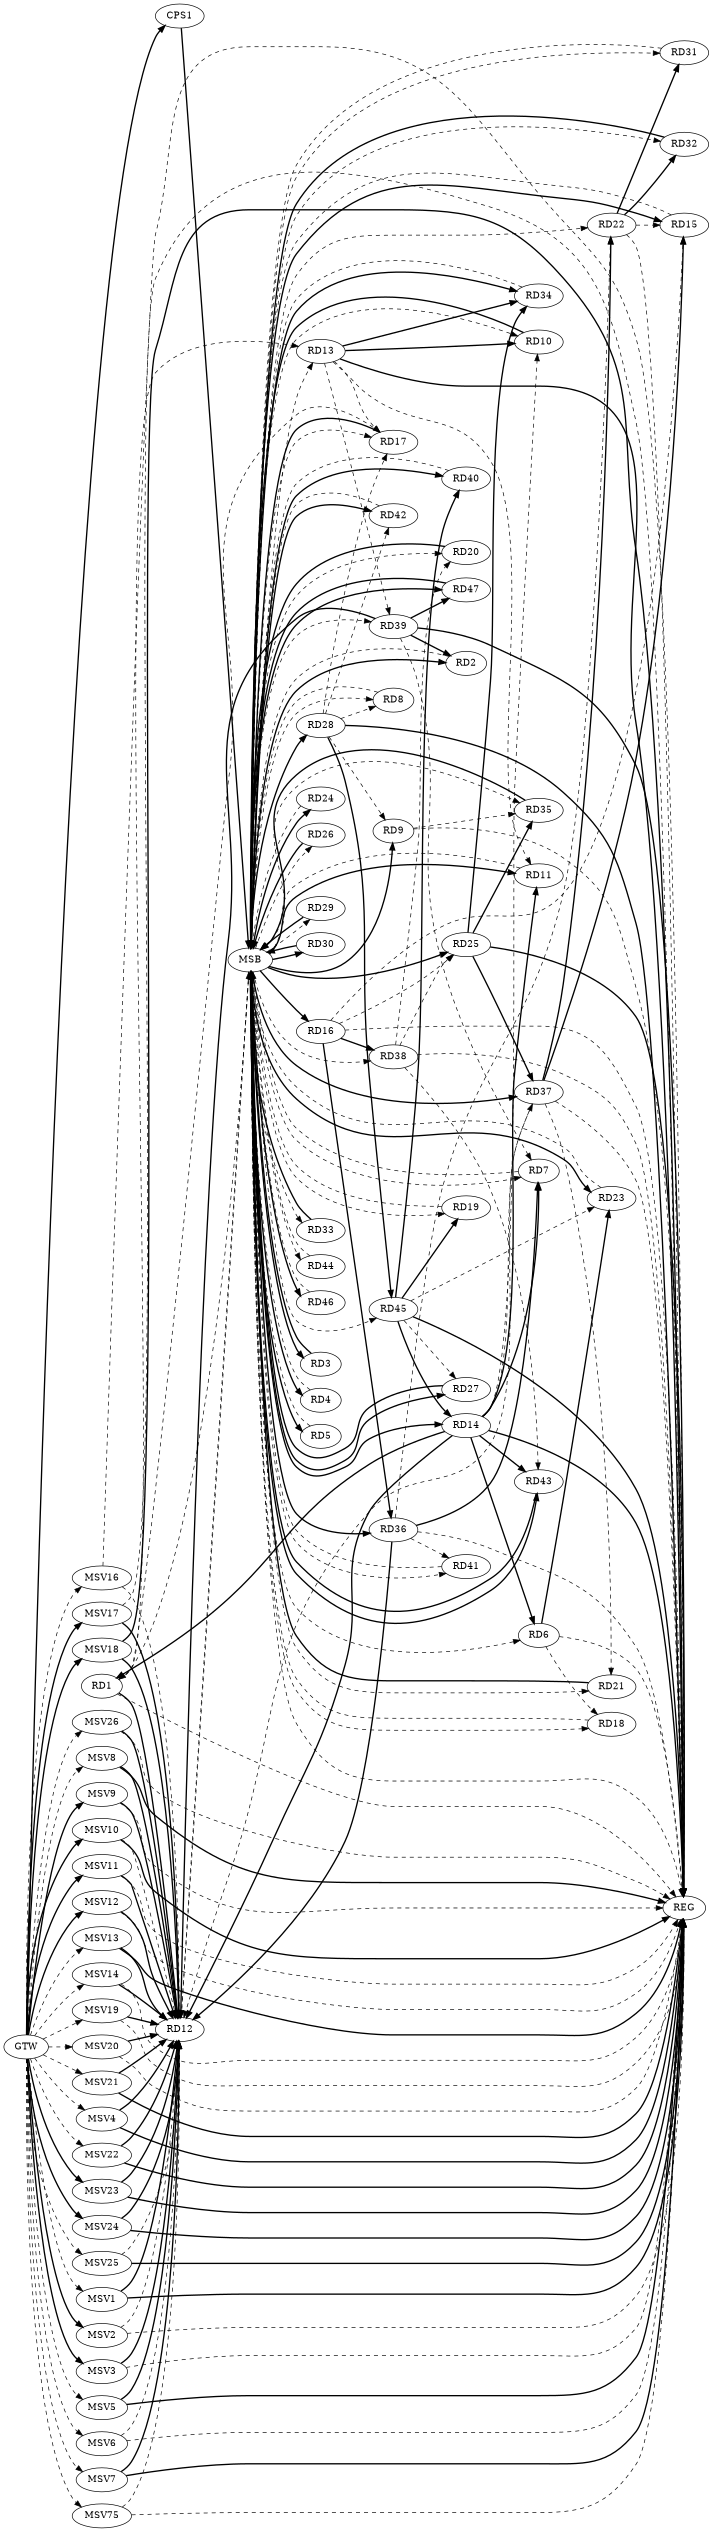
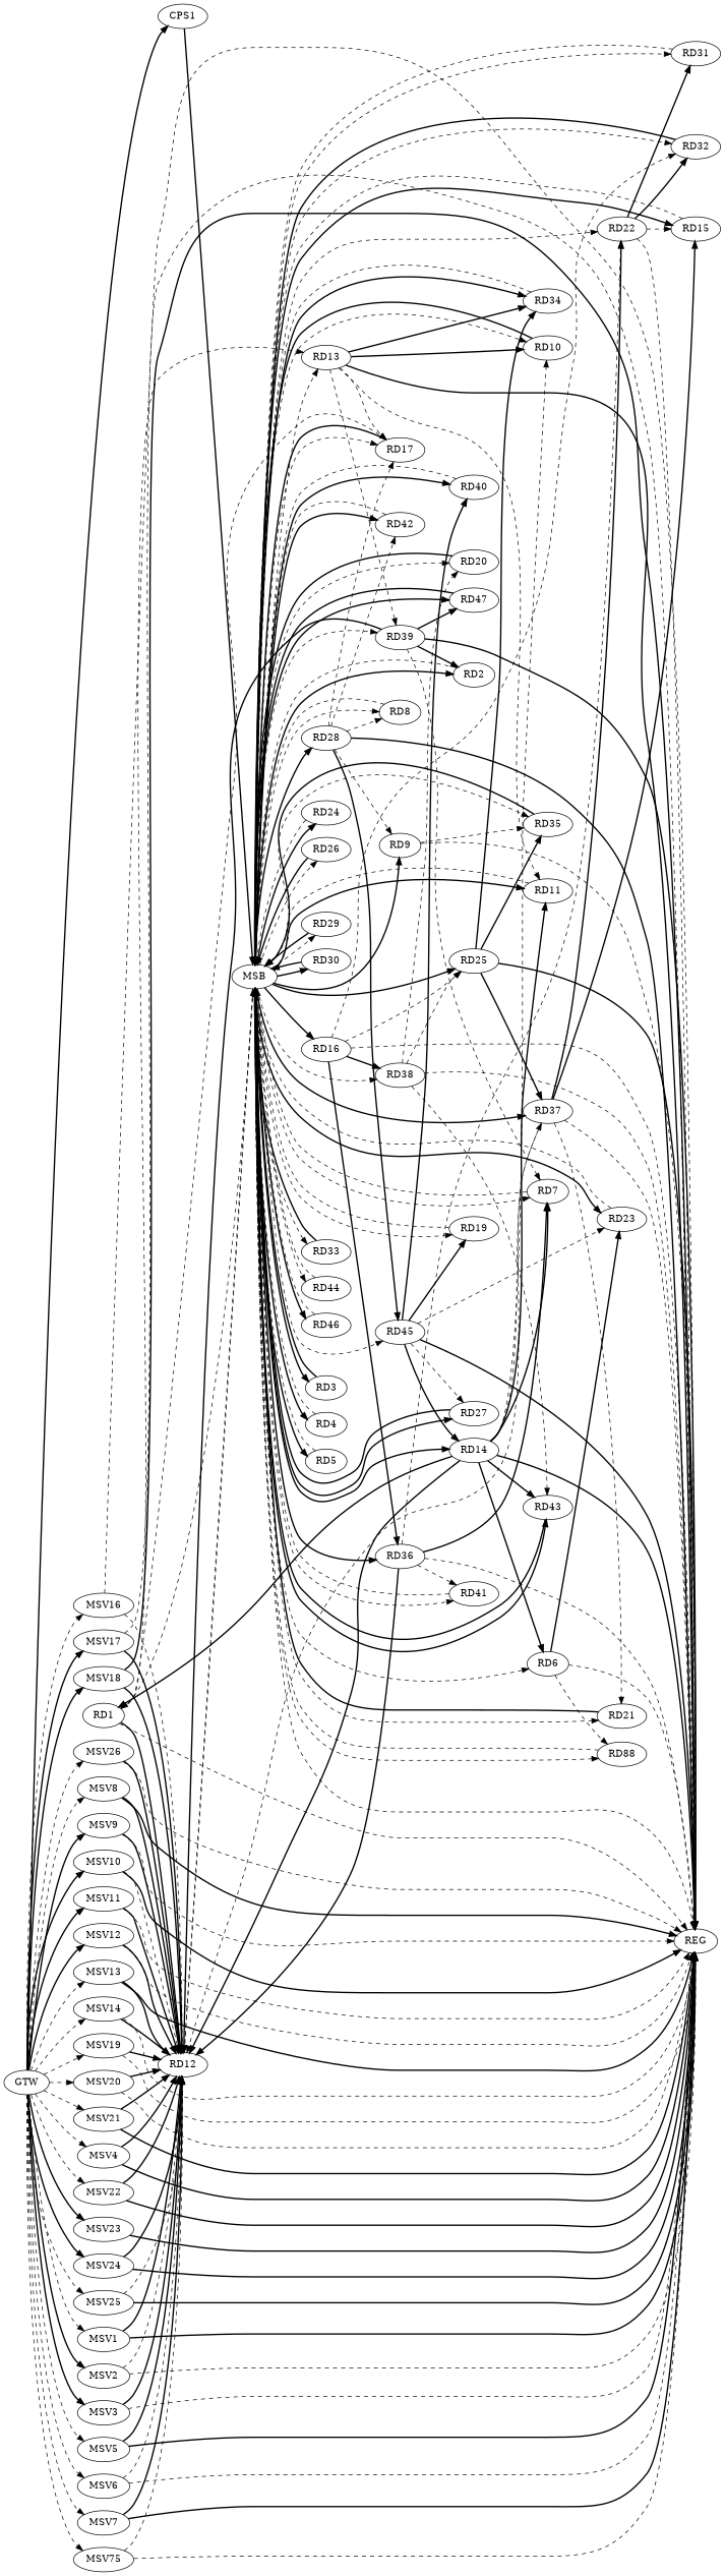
  strict digraph {
    rankdir=LR
    edge [style=bold]
    n1 [label=RD1]
    n2 [label=RD12]
    n3 [label=RD13]
    n4 [label=RD17]
    n5 [label=REG]
    n6 [label=MSB]
    n7 [label=RD10]
    n8 [label=RD11]
    n9 [label=RD34]
    n10 [label=RD39]
    n11 [label=RD2]
    n12 [label=RD3]
    n13 [label=RD4]
    n14 [label=RD5]
    n15 [label=RD6]
-   n16 [label=RD18]
+   n16 [label=RD88]
    n17 [label=RD23]
    n18 [label=RD7]
    n19 [label=RD8]
    n20 [label=RD9]
    n21 [label=RD20]
    n22 [label=RD35]
    n23 [label=RD14]
    n24 [label=RD37]
    n25 [label=RD43]
    n26 [label=RD15]
    n27 [label=RD16]
    n28 [label=RD25]
    n29 [label=RD32]
    n30 [label=RD36]
    n31 [label=RD38]
    n32 [label=RD19]
    n33 [label=RD21]
    n34 [label=RD22]
    n35 [label=RD31]
    n36 [label=RD24]
    n37 [label=RD26]
    n38 [label=RD27]
    n39 [label=RD28]
    n40 [label=RD42]
    n41 [label=RD45]
    n42 [label=RD29]
    n43 [label=RD30]
    n44 [label=RD33]
    n45 [label=RD41]
    n46 [label=RD47]
    n47 [label=RD40]
    n48 [label=RD44]
    n49 [label=RD46]
    n50 [label=CPS1]
    n51 [label=GTW]
    n52 [label=MSV1]
    n53 [label=MSV2]
    n54 [label=MSV3]
    n55 [label=MSV4]
    n56 [label=MSV5]
    n57 [label=MSV6]
    n58 [label=MSV7]
    n59 [label=MSV8]
    n60 [label=MSV9]
    n61 [label=MSV10]
    n62 [label=MSV11]
    n63 [label=MSV12]
    n64 [label=MSV13]
    n65 [label=MSV14]
    n66 [label=MSV75]
    n67 [label=MSV16]
    n68 [label=MSV17]
    n69 [label=MSV18]
    n70 [label=MSV19]
    n71 [label=MSV20]
    n72 [label=MSV21]
    n73 [label=MSV22]
    n74 [label=MSV23]
    n75 [label=MSV24]
    n76 [label=MSV25]
    n77 [label=MSV26]
    n1 -> n2
    n1 -> n3 [style=dashed]
    n1 -> n4 [style=dashed]
    n1 -> n5 [style=dashed]
    n2 -> n6 [style=dashed]
    n3 -> n4 [style=dashed]
    n3 -> n5
    n3 -> n7
    n3 -> n8 [style=dashed]
    n3 -> n9
    n3 -> n10 [style=dashed]
    n4 -> n6
    n6 -> n1 [style=dashed]
    n6 -> n2 [style=dashed]
    n6 -> n3 [style=dashed]
    n6 -> n4 [style=dashed]
    n6 -> n5 [style=dashed]
    n6 -> n7 [style=dashed]
    n6 -> n8
    n6 -> n9
    n6 -> n10 [style=dashed]
    n6 -> n11
    n6 -> n12
    n6 -> n13
    n6 -> n14
    n6 -> n15 [style=dashed]
    n6 -> n16 [style=dashed]
    n6 -> n17
    n6 -> n18 [style=dashed]
    n6 -> n19 [style=dashed]
    n6 -> n20
    n6 -> n21 [style=dashed]
    n6 -> n22 [style=dashed]
    n6 -> n23
    n6 -> n24
    n6 -> n25
    n6 -> n26
    n6 -> n27
    n6 -> n28
    n6 -> n29 [style=dashed]
    n6 -> n30
    n6 -> n31 [style=dashed]
    n6 -> n32 [style=dashed]
    n6 -> n33 [style=dashed]
    n6 -> n34 [style=dashed]
    n6 -> n35 [style=dashed]
    n6 -> n36
    n6 -> n37 [style=dashed]
    n6 -> n38
    n6 -> n39
    n6 -> n40
    n6 -> n41 [style=dashed]
    n6 -> n42 [style=dashed]
    n6 -> n43
    n6 -> n44 [style=dashed]
    n6 -> n45 [style=dashed]
    n6 -> n46
    n6 -> n47
    n6 -> n48 [style=dashed]
    n6 -> n49
    n7 -> n6
    n8 -> n6 [style=dashed]
    n9 -> n6 [style=dashed]
    n10 -> n2
    n10 -> n5
    n10 -> n11
    n10 -> n18 [style=dashed]
    n10 -> n46
    n11 -> n6 [style=dashed]
    n12 -> n6
    n13 -> n6 [style=dashed]
    n14 -> n6 [style=dashed]
    n15 -> n5 [style=dashed]
    n15 -> n16 [style=dashed]
    n15 -> n17
    n16 -> n6 [style=dashed]
    n17 -> n6 [style=dashed]
    n18 -> n6 [style=dashed]
    n19 -> n6 [style=dashed]
    n20 -> n5 [style=dashed]
    n20 -> n22 [style=dashed]
    n21 -> n6
    n22 -> n6
    n23 -> n1
    n23 -> n2
    n23 -> n5
    n23 -> n7 [style=dashed]
    n23 -> n8
    n23 -> n15
    n23 -> n18
    n23 -> n24 [style=dashed]
    n23 -> n25
    n24 -> n2 [style=dashed]
    n24 -> n5 [style=dashed]
    n24 -> n26
    n24 -> n33 [style=dashed]
    n24 -> n34
    n25 -> n6
    n26 -> n6 [style=dashed]
    n27 -> n5 [style=dashed]
    n27 -> n28 [style=dashed]
-   n27 -> n26 [style=dashed]
+   n27 -> n29 [style=dashed]
    n27 -> n30
    n27 -> n31
    n28 -> n5
    n28 -> n9
    n28 -> n22
    n28 -> n24
    n29 -> n6
    n30 -> n2
    n30 -> n5 [style=dashed]
    n30 -> n18
    n30 -> n34 [style=dashed]
    n30 -> n45 [style=dashed]
    n31 -> n5 [style=dashed]
    n31 -> n21 [style=dashed]
    n31 -> n25 [style=dashed]
    n31 -> n28 [style=dashed]
    n32 -> n6 [style=dashed]
    n33 -> n6
    n34 -> n5 [style=dashed]
    n34 -> n26 [style=dashed]
    n34 -> n29
    n34 -> n35
    n35 -> n6 [style=dashed]
    n36 -> n6 [style=dashed]
    n37 -> n6
    n38 -> n6
    n39 -> n4 [style=dashed]
    n39 -> n5
    n39 -> n19 [style=dashed]
    n39 -> n20 [style=dashed]
    n39 -> n40 [style=dashed]
    n39 -> n41
    n40 -> n6 [style=dashed]
    n41 -> n5
    n41 -> n17 [style=dashed]
    n41 -> n23
    n41 -> n32
    n41 -> n38 [style=dashed]
    n41 -> n47
    n42 -> n6
    n43 -> n6
    n44 -> n6
    n45 -> n6 [style=dashed]
    n46 -> n6
    n47 -> n6 [style=dashed]
    n48 -> n6 [style=dashed]
    n49 -> n6 [style=dashed]
    n50 -> n6
    n51 -> n50
    n51 -> n52 [style=dashed]
    n51 -> n53
    n51 -> n54
    n51 -> n55 [style=dashed]
    n51 -> n56 [style=dashed]
    n51 -> n57 [style=dashed]
    n51 -> n58 [style=dashed]
    n51 -> n59 [style=dashed]
    n51 -> n60
    n51 -> n61
    n51 -> n62
    n51 -> n63
    n51 -> n64 [style=dashed]
    n51 -> n65 [style=dashed]
    n51 -> n66 [style=dashed]
    n51 -> n67 [style=dashed]
    n51 -> n68
    n51 -> n69
    n51 -> n70 [style=dashed]
    n51 -> n71 [style=dashed]
    n51 -> n72 [style=dashed]
    n51 -> n73 [style=dashed]
    n51 -> n74
    n51 -> n75
    n51 -> n76 [style=dashed]
    n51 -> n77 [style=dashed]
    n52 -> n2
    n52 -> n5
    n53 -> n2 [style=dashed]
    n53 -> n5 [style=dashed]
    n54 -> n2
    n54 -> n5 [style=dashed]
    n55 -> n2
    n55 -> n5
    n56 -> n2
    n56 -> n5
    n57 -> n2 [style=dashed]
    n57 -> n5 [style=dashed]
    n58 -> n2
    n58 -> n5
    n59 -> n2
    n59 -> n5
    n60 -> n2
    n60 -> n5 [style=dashed]
    n61 -> n2 [style=dashed]
    n61 -> n5
    n62 -> n2
    n62 -> n5 [style=dashed]
    n63 -> n2
    n63 -> n5 [style=dashed]
    n64 -> n2
    n64 -> n5
    n65 -> n2
    n65 -> n5 [style=dashed]
    n66 -> n2 [style=dashed]
    n66 -> n5 [style=dashed]
    n67 -> n2 [style=dashed]
    n67 -> n5 [style=dashed]
    n68 -> n2
    n68 -> n5 [style=dashed]
    n69 -> n2
    n69 -> n5
    n70 -> n2
    n70 -> n5 [style=dashed]
    n71 -> n2
    n71 -> n5 [style=dashed]
    n72 -> n2
    n72 -> n5
    n73 -> n2
    n73 -> n5
-   n74 -> n2
    n74 -> n5
    n75 -> n2
    n75 -> n5
    n76 -> n2 [style=dashed]
    n76 -> n5
    n77 -> n2
    n77 -> n5 [style=dashed]
  }
